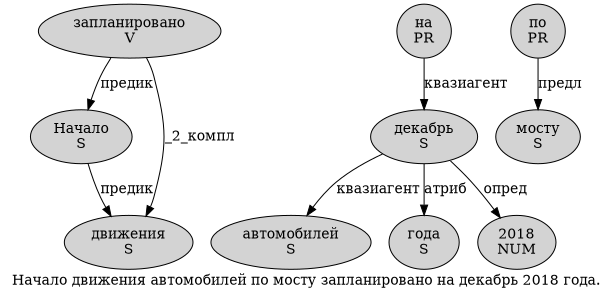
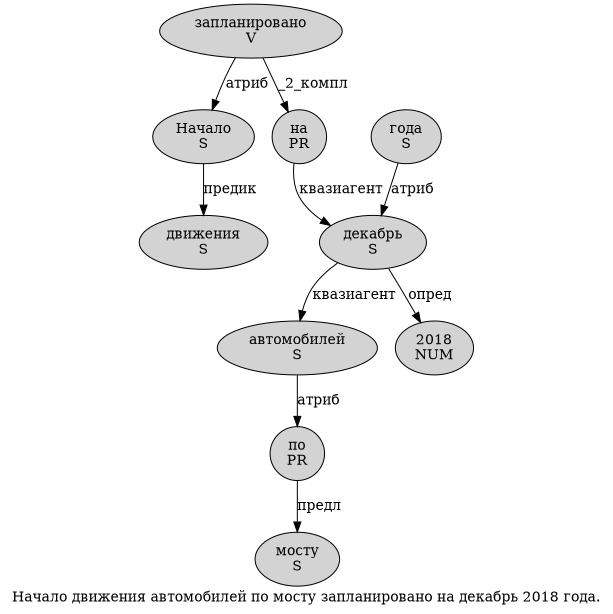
  digraph {
    label="Начало движения автомобилей по мосту запланировано на декабрь 2018 года."
    node [fillcolor=lightgray penwidth=1 shape=ellipse style=filled]
    n1 [label="Начало\nS"]
    n2 [label="движения\nS"]
    n3 [label="автомобилей\nS"]
    n4 [label="по\nPR"]
    n5 [label="мосту\nS"]
    n6 [label="запланировано\nV"]
    n7 [label="на\nPR"]
    n8 [label="декабрь\nS"]
    n9 [label="года\nS"]
    n10 [label="2018\nNUM"]
    n1 -> n2 [label="предик"]
+   n3 -> n4 [label="атриб"]
    n4 -> n5 [label="предл"]
-   n6 -> n1 [label="предик"]
-   n6 -> n2 [label="_2_компл"]
+   n6 -> n1 [label="атриб"]
+   n6 -> n7 [label="_2_компл"]
    n7 -> n8 [label="квазиагент"]
    n8 -> n3 [label="квазиагент"]
-   n8 -> n9 [label="атриб"]
+   n9 -> n8 [label="атриб"]
    n8 -> n10 [label="опред"]
  }
